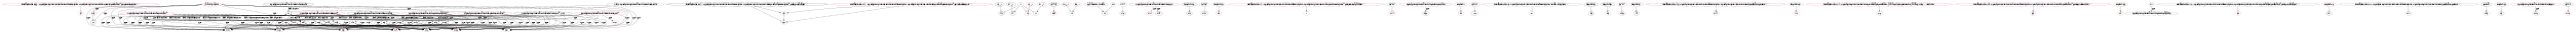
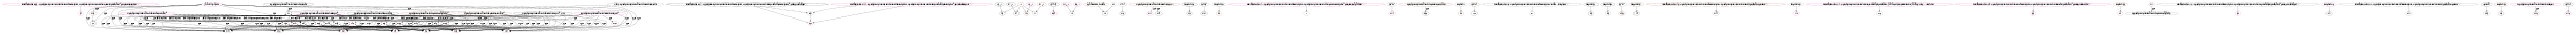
  digraph {
    node [color=brown]
    edge [arrowhead=onormal]
    n1 [color=deeppink label="interfaceinvoke $r35.<org.eclipse.osgi.service.resolver.BundleDescription: org.eclipse.osgi.service.resolver.GenericSpecification[] getGenericRequires()>()"]
    n2 [color=deeppink label=r54]
    n3 [color=deeppink label="java.util.ArrayList"]
    n4 [color=gray40 label="$r40"]
    n5 [color=deeppink label="$r37"]
    n6 [label="$r6"]
    n7 [label="$r34"]
    n8 [color=deeppink label="$r28"]
    n9 [label="$r31"]
    n10 [color=gray40 label="$r49"]
    n11 [color=black label=r2]
    n12 [label="$r13"]
    n13 [label="org.eclipse.osgi.internal.module.GenericConstraint[]"]
    n14 [color=deeppink label="$r9"]
    n15 [color=black label="interfaceinvoke $r24.<org.eclipse.osgi.service.resolver.BundleDescription: org.eclipse.osgi.service.resolver.ExportPackageDescription[] getExportPackages()>()"]
    n16 [color=deeppink label=r52]
    n17 [color=gray40 label="$r51"]
    n18 [label="$r30"]
    n19 [color=black label="$r46"]
    n20 [color=black label=r0]
    n21 [label="$r5"]
    n22 [label="$r25"]
    n23 [color=deeppink label="$r42"]
    n24 [color=gray40 label="$r48"]
    n25 [label="$r36"]
    n26 [color=gray40 label="$r45"]
    n27 [label="$r23"]
    n28 [color=black label=null]
    n29 [color=deeppink label="$r47"]
    n30 [color=black label="(org.eclipse.osgi.internal.module.ResolverImport[]) $r22"]
    n31 [color=deeppink label="org.eclipse.osgi.internal.module.BundleConstraint[]"]
    n32 [color=black label="org.eclipse.osgi.internal.module.BundleConstraint"]
    n33 [color=gray40 label="$r32"]
    n34 [color=gray40 label="@this: org.eclipse.osgi.internal.module.ResolverBundle"]
    n35 [color=black label="i14 + 1"]
    n36 [color=black label=i14]
    n37 [color=black label="r54[i15]"]
    n38 [color=deeppink label="$r39"]
    n39 [label="org.eclipse.osgi.internal.module.GenericCapability[]"]
    n40 [color=deeppink label="i12 + -1"]
    n41 [color=gray40 label=i12]
    n42 [label="@parameter0: boolean"]
    n43 [color=black label=z0]
    n44 [color=gray40 label="r1[i11]"]
    n45 [color=black label="$r8"]
    n46 [color=deeppink label="org.eclipse.osgi.internal.module.ResolverExport[]"]
    n47 [label="org.eclipse.osgi.internal.module.ResolverImport"]
    n48 [color=deeppink label="$r17"]
    n49 [color=black label="$r19"]
    n50 [color=deeppink label="org.eclipse.osgi.internal.module.ResolverImport[]"]
    n51 [label="$r21"]
    n52 [label=0]
    n53 [color=black label=i15]
    n54 [label=i13]
    n55 [color=gray40 label=i11]
    n56 [color=black label="lengthof $r31"]
    n57 [color=black label="$i8"]
    n58 [color=deeppink label="i13 + 1"]
    n59 [color=gray40 label="r52[i13]"]
    n60 [color=black label="$r27"]
    n61 [color=gray40 label="lengthof r50"]
    n62 [label="$i2"]
    n63 [color=deeppink label="interfaceinvoke $r4.<org.eclipse.osgi.service.resolver.BundleDescription: org.eclipse.osgi.service.resolver.GenericDescription[] getGenericCapabilities()>()"]
    n64 [color=gray40 label=r1]
    n65 [color=gray40 label="r50[i12]"]
    n66 [color=deeppink label="$r14"]
    n67 [label="org.eclipse.osgi.internal.module.GenericConstraint"]
    n68 [color=black label="$r38"]
    n69 [label="i11 + 1"]
    n70 [color=gray40 label="lengthof r1"]
    n71 [label="$i0"]
    n72 [label="r50[i12]"]
    n73 [color=black label="$r20"]
    n74 [color=black label="i15 + 1"]
    n75 [color=gray40 label="interfaceinvoke $r3.<org.eclipse.osgi.service.resolver.BundleDescription: boolean isSingleton()>()"]
    n76 [color=gray40 label="$z1"]
    n77 [color=black label="lengthof r52"]
    n78 [color=black label="$i5"]
    n79 [color=black label="lengthof r50"]
    n80 [color=gray40 label="$i3"]
    n81 [color=gray40 label="r53[i14]"]
    n82 [label="$r33"]
    n83 [label="lengthof r54"]
    n84 [color=black label="$i9"]
    n85 [label="interfaceinvoke $r43.<org.eclipse.osgi.service.resolver.BundleDescription: org.eclipse.osgi.service.resolver.HostSpecification getHost()>()"]
    n86 [color=gray40 label="$r44"]
    n87 [color=deeppink label="interfaceinvoke $r41.<org.eclipse.osgi.service.resolver.BundleDescription: org.eclipse.osgi.service.resolver.ExportPackageDescription[] getSelectedExports()>()"]
    n88 [color=gray40 label="lengthof $r37"]
    n89 [color=deeppink label="$i10"]
    n90 [color=deeppink label="interfaceinvoke $r14.<org.eclipse.osgi.service.resolver.ImportPackageSpecification: java.lang.Object getDirective(java.lang.String)>('resolution')"]
    n91 [color=gray40 label="$r16"]
    n92 [color=deeppink label="interfaceinvoke $r29.<org.eclipse.osgi.service.resolver.BundleDescription: org.eclipse.osgi.service.resolver.BundleSpecification[] getRequiredBundles()>()"]
    n93 [color=deeppink label=r53]
    n94 [color=deeppink label="$i3 - 1"]
    n95 [label="lengthof r53"]
    n96 [label="$i7"]
    n97 [color=gray40 label="org.eclipse.osgi.internal.module.GenericCapability"]
    n98 [label="$r7"]
    n99 [color=gray40 label="interfaceinvoke $r12.<org.eclipse.osgi.service.resolver.BundleDescription: org.eclipse.osgi.service.resolver.ImportPackageSpecification[] getImportPackages()>()"]
    n100 [color=deeppink label=r50]
    n101 [color=deeppink label="lengthof $r6"]
    n102 [color=black label="$i1"]
    n103 [color=gray40 label="interfaceinvoke $r10.<org.eclipse.osgi.service.resolver.BundleDescription: org.eclipse.osgi.service.resolver.HostSpecification getHost()>()"]
    n104 [color=gray40 label="$r11"]
    n105 [color=black label="'optional'"]
    n106 [color=gray40 label="$r15"]
    n107 [label="lengthof r52"]
    n108 [color=black label="$i6"]
    n109 [color=black label="org.eclipse.osgi.internal.module.ResolverBundle"]
    n110 [color=deeppink label="org.eclipse.osgi.internal.module.ResolverExport"]
    n111 [label="$r26"]
    n112 [color=gray40 label="$z0"]
    n113 [color=black label="r50[i12]"]
    n114 [color=deeppink label="$r18"]
    n1 -> n2
    n3 -> n4 [label=type]
    n3 -> n5 [label=type]
    n3 -> n6 [label=type]
    n3 -> n7 [label=type]
    n3 -> n8 [label=type]
    n3 -> n9 [arrowhead=vee label=type]
    n3 -> n10 [label=type]
    n3 -> n11 [label=type]
    n3 -> n12 [label=type]
    n3 -> n13 [arrowhead=vee label=type]
    n10 -> n4
    n10 -> n5
    n10 -> n6
    n10 -> n7 [arrowhead=vee]
    n10 -> n8
    n10 -> n9
    n10 -> n14 [arrowhead=vee]
    n12 -> n11 [arrowhead=vee]
    n13 -> n4 [arrowhead=vee label=type]
    n13 -> n5 [label=type]
    n13 -> n6 [arrowhead=vee label=type]
    n13 -> n7 [label=type]
    n13 -> n8 [label=type]
    n13 -> n9 [arrowhead=vee label=type]
    n13 -> n14 [arrowhead=vee label=type]
    n13 -> n24 [arrowhead=vee label=type]
    n13 -> n25 [arrowhead=vee label=type]
    n15 -> n16
    n15 -> n17 [arrowhead=vee]
    n17 -> n16 [arrowhead=vee]
    n18 -> n4
    n18 -> n5
    n18 -> n6
    n18 -> n7
    n18 -> n8
    n18 -> n9 [arrowhead=vee]
    n18 -> n14 [arrowhead=vee]
    n19 -> n4
    n19 -> n5
    n19 -> n6
    n19 -> n7
    n19 -> n8 [arrowhead=vee]
    n19 -> n9
    n19 -> n14 [arrowhead=vee]
    n20 -> n10 [label="field: refs"]
    n20 -> n18 [arrowhead=vee label="field: requires"]
    n20 -> n19 [arrowhead=vee label="field: imports"]
    n20 -> n21 [label="field: capabilities"]
    n20 -> n22 [label="field: exports"]
    n20 -> n23 [label="field: host"]
    n20 -> n24 [arrowhead=vee label="field: genericReqiures"]
    n20 -> n25 [label="field: genericReqiures"]
    n20 -> n26 [arrowhead=vee label="field: exports"]
    n20 -> n27 [label="field: imports"]
    n20 -> n28 [arrowhead=vee label="field: fragments"]
    n20 -> n28 [arrowhead=vee label="field: fragmentExports"]
    n20 -> n28 [label="field: fragmentImports"]
    n20 -> n28 [arrowhead=vee label="field: fragmentRequires"]
    n20 -> n28 [label="field: fragmentGenericRequires"]
    n20 -> n29 [arrowhead=vee label="field: requires"]
    n21 -> n4
    n21 -> n5 [arrowhead=vee]
    n21 -> n6
    n21 -> n7
    n21 -> n8 [arrowhead=vee]
    n21 -> n9 [arrowhead=vee]
    n21 -> n14 [arrowhead=vee]
    n22 -> n4 [arrowhead=vee]
    n22 -> n5
    n22 -> n6 [arrowhead=vee]
    n22 -> n7 [arrowhead=vee]
    n22 -> n8 [arrowhead=vee]
    n22 -> n9
    n22 -> n14 [arrowhead=vee]
    n23 -> n4 [arrowhead=vee]
    n23 -> n5 [arrowhead=vee]
    n23 -> n6 [arrowhead=vee]
    n23 -> n7
    n23 -> n8
    n23 -> n9 [arrowhead=vee]
    n23 -> n14 [arrowhead=vee]
    n24 -> n4
    n24 -> n5 [arrowhead=vee]
    n24 -> n6 [arrowhead=vee]
    n24 -> n7
    n24 -> n8
    n24 -> n9 [arrowhead=vee]
    n24 -> n14
    n25 -> n4 [arrowhead=vee]
    n25 -> n5
    n25 -> n6
    n25 -> n7 [arrowhead=vee]
    n25 -> n8
    n25 -> n9
    n25 -> n14
    n26 -> n4
    n26 -> n5
    n26 -> n6 [arrowhead=vee]
    n26 -> n7
    n26 -> n8 [arrowhead=vee]
    n26 -> n9
    n26 -> n14
    n27 -> n4 [arrowhead=vee]
    n27 -> n5 [arrowhead=vee]
    n27 -> n6 [arrowhead=vee]
    n27 -> n7 [arrowhead=vee]
    n27 -> n8 [arrowhead=vee]
    n27 -> n9
    n27 -> n14
    n28 -> n4 [arrowhead=vee]
    n28 -> n5
    n28 -> n6
    n28 -> n7
    n28 -> n8
    n28 -> n9 [arrowhead=vee]
    n28 -> n14
    n29 -> n4
    n29 -> n5
    n29 -> n6 [arrowhead=vee]
    n29 -> n7 [arrowhead=vee]
    n29 -> n8
    n29 -> n9
    n29 -> n14 [arrowhead=vee]
    n30 -> n4
    n30 -> n5
    n30 -> n6 [arrowhead=vee]
    n30 -> n7
    n30 -> n8
    n30 -> n9
    n30 -> n14
    n30 -> n27 [arrowhead=vee]
    n31 -> n4 [label=type]
    n31 -> n5 [arrowhead=vee label=type]
    n31 -> n6 [arrowhead=vee label=type]
    n31 -> n7 [label=type]
    n31 -> n8 [label=type]
    n31 -> n9 [label=type]
    n31 -> n14 [arrowhead=vee label=type]
    n31 -> n18 [label=type]
    n31 -> n29 [arrowhead=vee label=type]
    n32 -> n4 [arrowhead=vee label=type]
    n32 -> n5 [label=type]
    n32 -> n6 [label=type]
    n32 -> n7 [label=type]
    n32 -> n8 [arrowhead=vee label=type]
    n32 -> n9 [arrowhead=vee label=type]
    n32 -> n14 [arrowhead=vee label=type]
    n32 -> n23 [arrowhead=vee label=type]
    n32 -> n33 [label=type]
    n34 -> n20
    n35 -> n36
    n37 -> n38 [arrowhead=vee]
    n39 -> n4 [label=type]
    n39 -> n5 [arrowhead=vee label=type]
    n39 -> n6 [label=type]
    n39 -> n7 [arrowhead=vee label=type]
    n39 -> n8 [arrowhead=vee label=type]
    n39 -> n9 [label=type]
    n39 -> n14 [arrowhead=vee label=type]
    n39 -> n21 [arrowhead=vee label=type]
    n40 -> n41
    n42 -> n43 [arrowhead=vee]
    n44 -> n45
    n46 -> n4 [arrowhead=vee label=type]
    n46 -> n5 [label=type]
    n46 -> n6 [arrowhead=vee label=type]
    n46 -> n7 [arrowhead=vee label=type]
    n46 -> n8 [label=type]
    n46 -> n9 [label=type]
    n46 -> n14 [label=type]
    n46 -> n22 [label=type]
    n46 -> n26 [label=type]
    n47 -> n48 [label=type]
    n47 -> n49 [label=type]
    n50 -> n4 [label=type]
    n50 -> n5 [arrowhead=vee label=type]
    n50 -> n6 [arrowhead=vee label=type]
    n50 -> n7 [label=type]
    n50 -> n8 [arrowhead=vee label=type]
    n50 -> n9 [label=type]
    n50 -> n14 [arrowhead=vee label=type]
    n50 -> n19 [arrowhead=vee label=type]
    n50 -> n51 [arrowhead=vee label=type]
    n52 -> n36 [arrowhead=vee]
    n52 -> n53
    n52 -> n54
    n52 -> n55
    n56 -> n57 [arrowhead=vee]
    n58 -> n54 [arrowhead=vee]
    n59 -> n60
    n61 -> n62 [arrowhead=vee]
    n63 -> n64 [arrowhead=vee]
    n65 -> n66
    n67 -> n68 [arrowhead=vee label=type]
    n69 -> n55 [arrowhead=vee]
    n70 -> n71 [arrowhead=vee]
    n72 -> n73 [arrowhead=vee]
    n74 -> n53
    n75 -> n76
    n77 -> n78
    n79 -> n80 [arrowhead=vee]
    n81 -> n82
    n83 -> n84 [arrowhead=vee]
    n85 -> n86 [arrowhead=vee]
    n87 -> n16 [arrowhead=vee]
    n87 -> n17 [arrowhead=vee]
    n88 -> n89 [arrowhead=vee]
    n90 -> n91 [arrowhead=vee]
    n92 -> n93 [arrowhead=vee]
    n94 -> n41 [arrowhead=vee]
    n95 -> n96 [arrowhead=vee]
    n98 -> n97 [arrowhead=vee label=type]
    n99 -> n100
    n101 -> n102
    n103 -> n104
    n105 -> n106 [arrowhead=vee]
    n107 -> n108
-   n109 -> n20 [arrowhead=vee label="field: imports"]
+   n109 -> n20 [arrowhead=vee label=type]
    n110 -> n111 [arrowhead=vee label=type]
    n112 -> n43
    n113 -> n114 [arrowhead=vee]
  }
